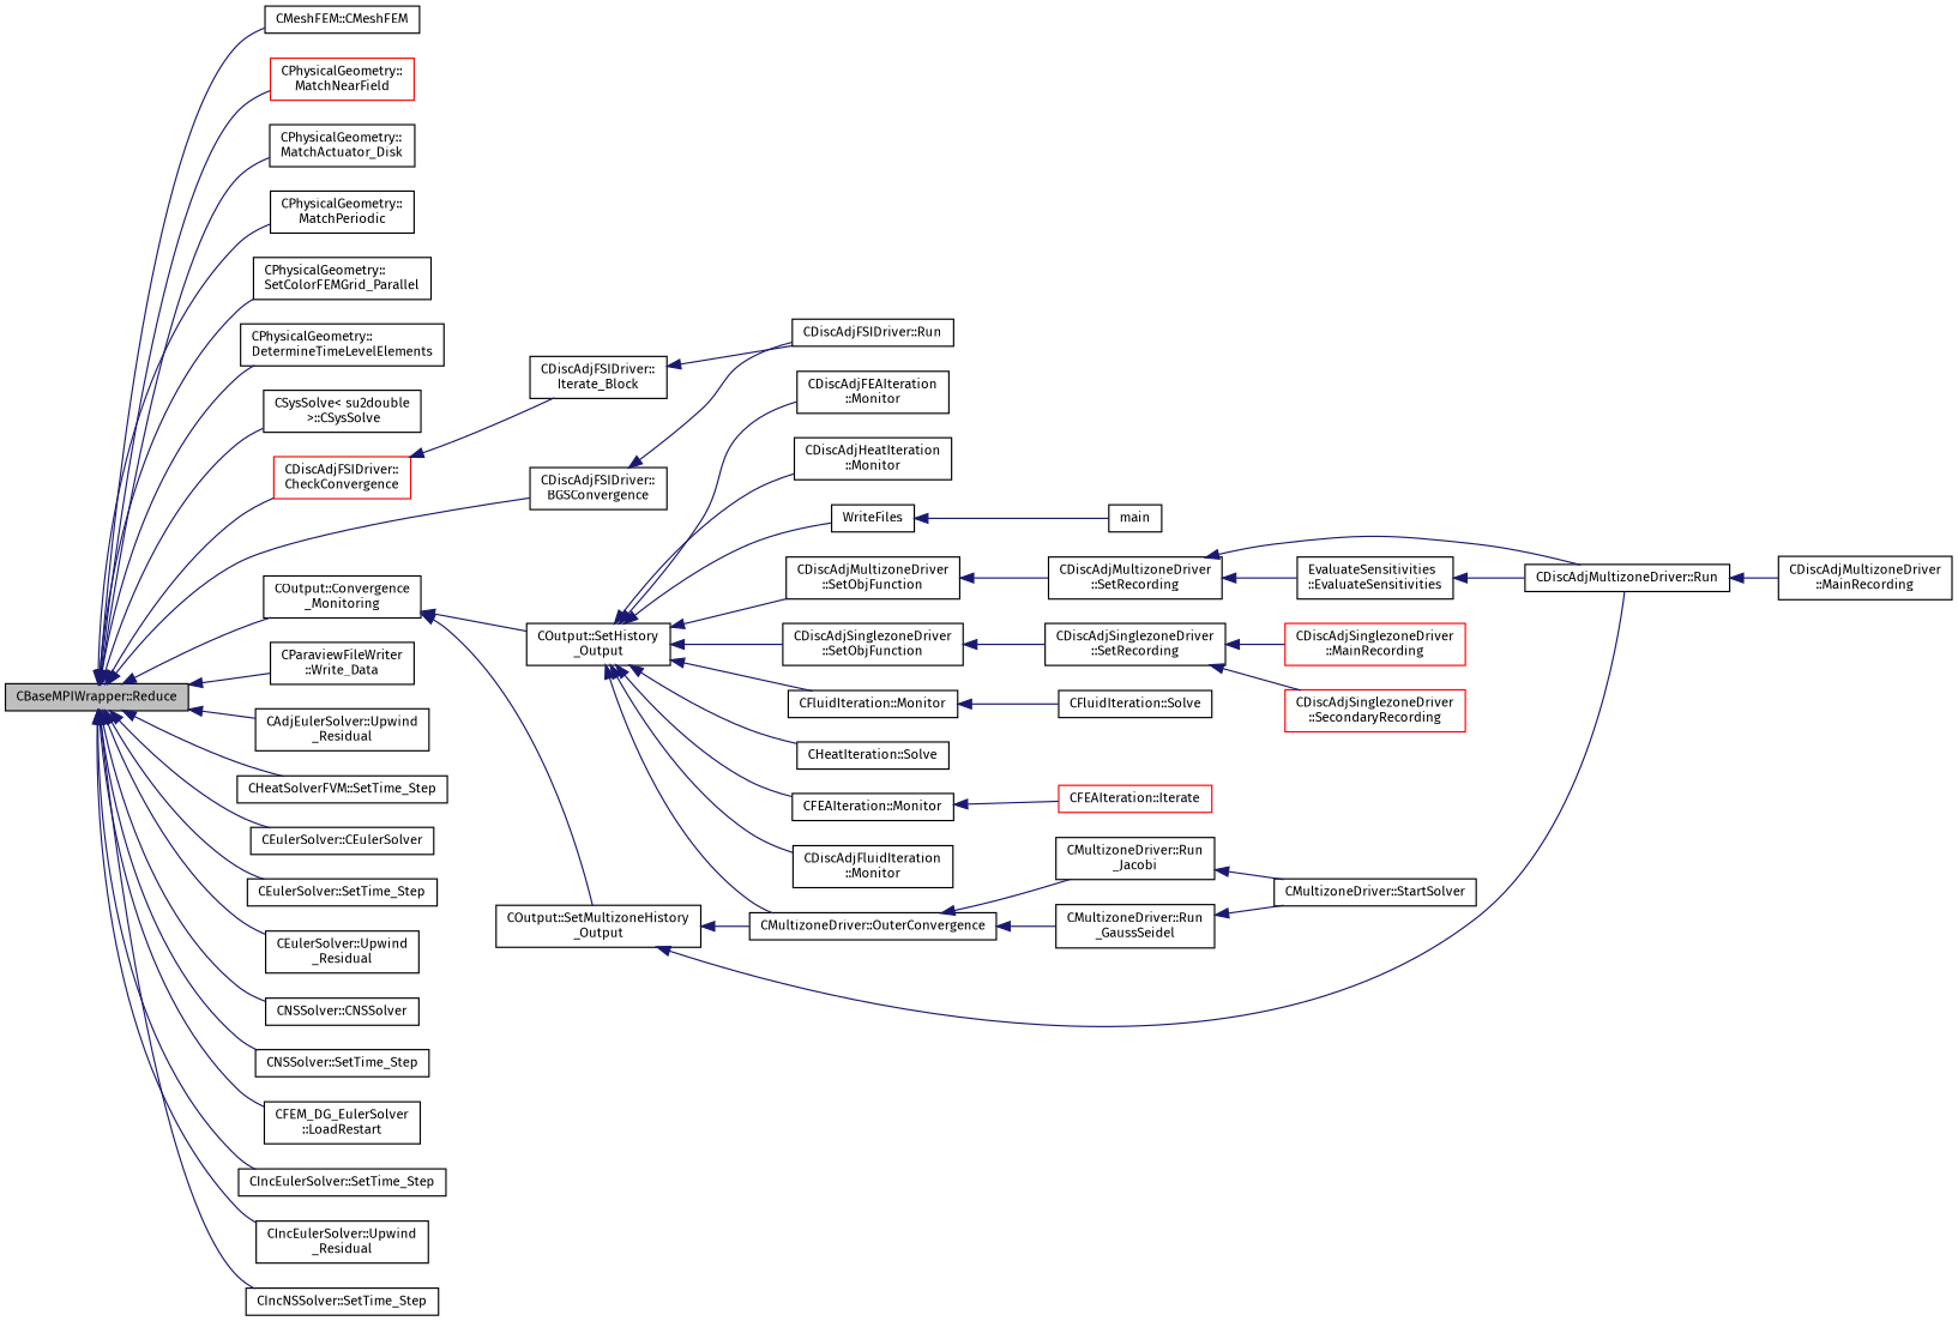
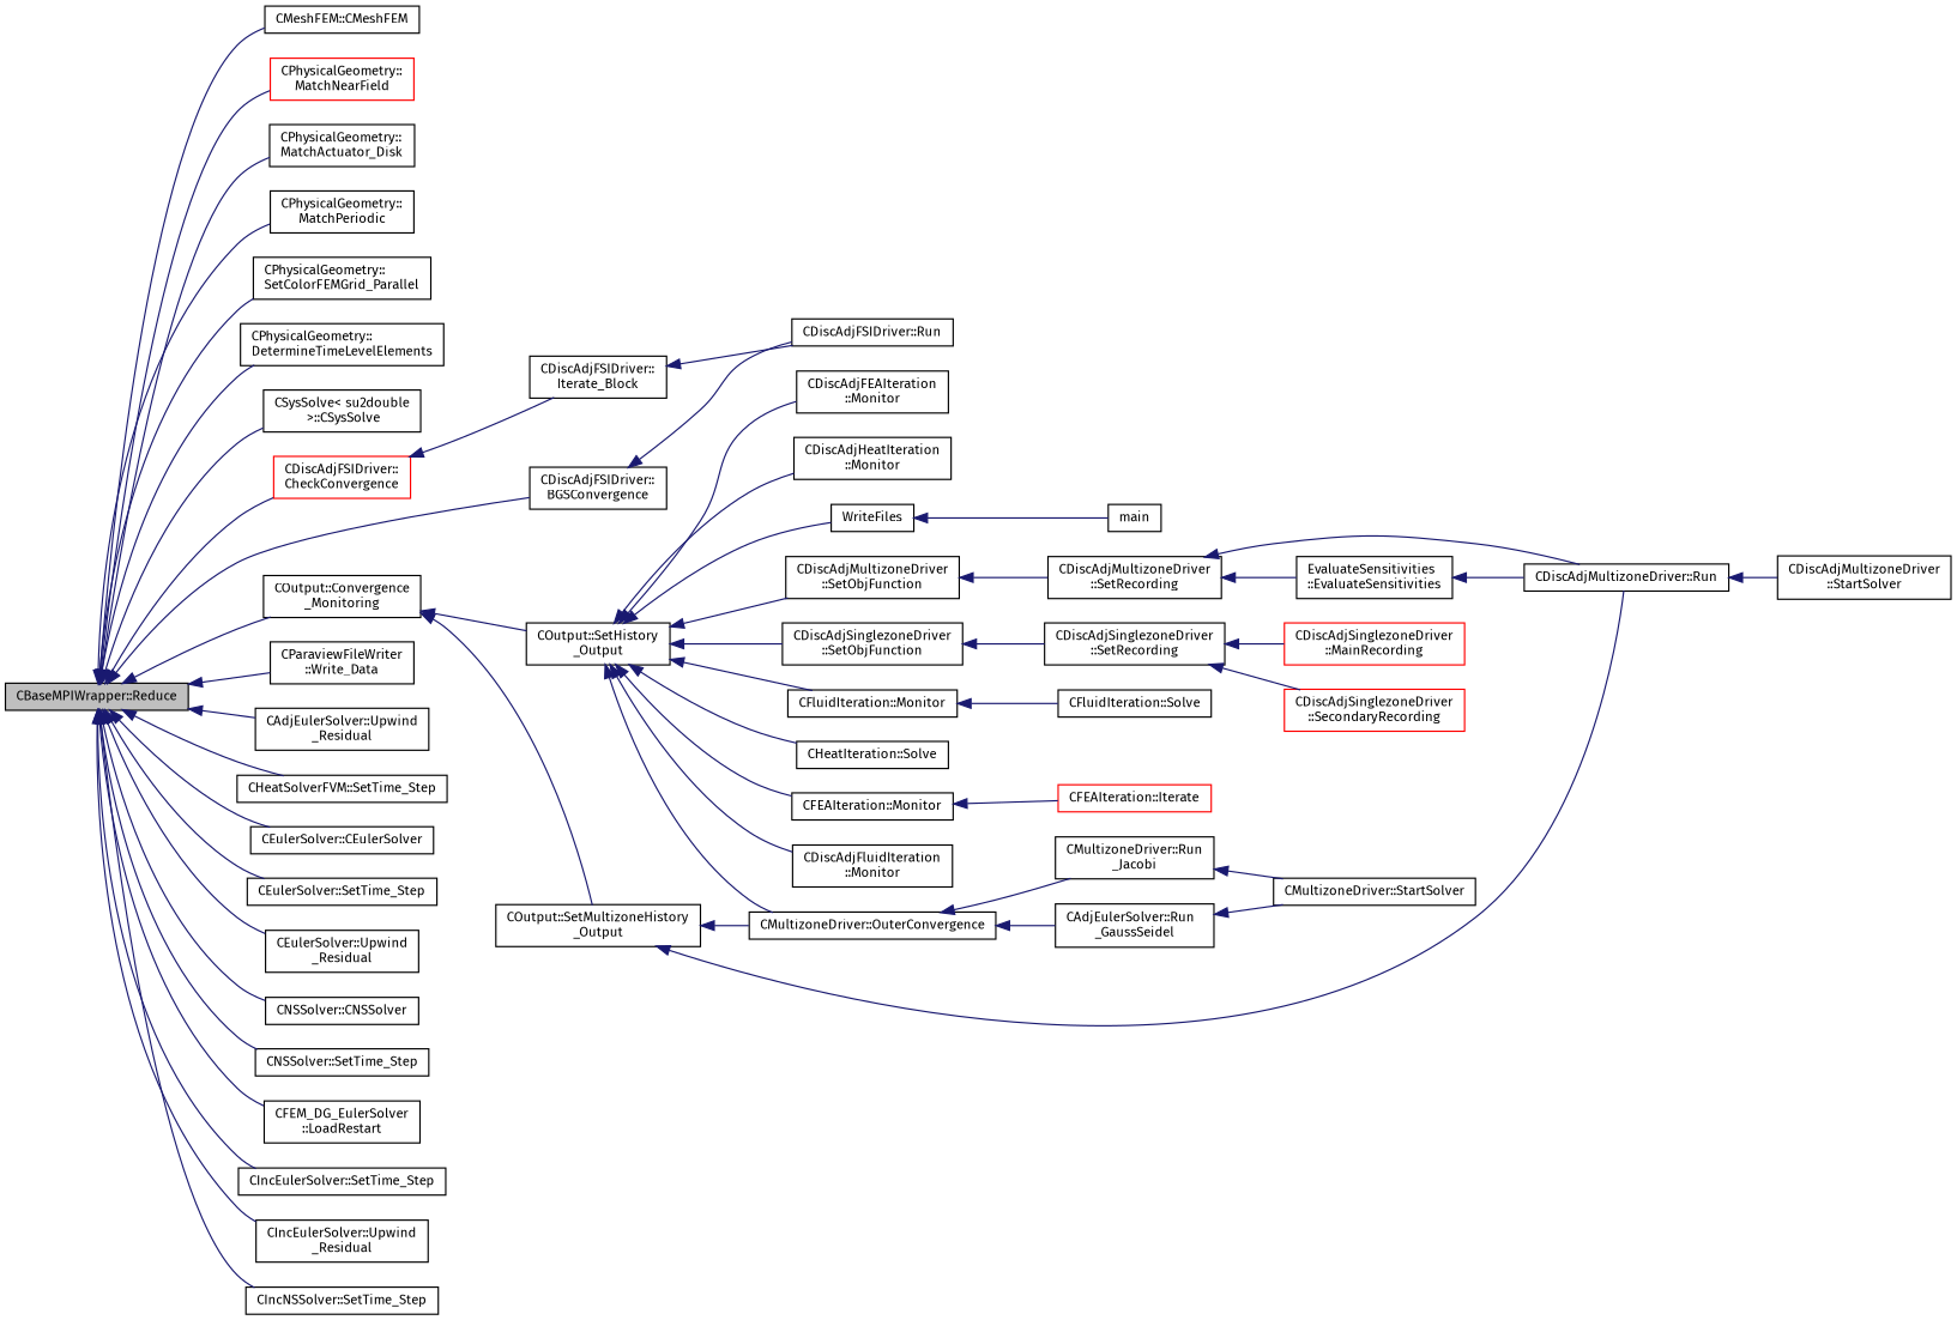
  digraph {
    fontname="Fira Sans"
    rankdir=LR
    node [color=black fillcolor=white fontname="Fira Sans" fontsize=10 shape=record style=filled]
    edge [color=midnightblue dir=back fontname="Fira Sans" fontsize=10 labelfontname=Helvetica labelfontsize=10 style=solid]
    n1 [fillcolor=grey75 fontcolor=black height=0.2 label="CBaseMPIWrapper::Reduce" width=0.4]
    n2 [height=0.2 label="CMeshFEM::CMeshFEM" width=0.4]
    n3 [color=red height=0.2 label="CPhysicalGeometry::\lMatchNearField" width=0.4]
    n4 [height=0.2 label="CPhysicalGeometry::\lMatchActuator_Disk" width=0.4]
    n5 [height=0.2 label="CPhysicalGeometry::\lMatchPeriodic" width=0.4]
    n6 [height=0.2 label="CPhysicalGeometry::\lSetColorFEMGrid_Parallel" width=0.4]
    n7 [height=0.2 label="CPhysicalGeometry::\lDetermineTimeLevelElements" width=0.4]
    n8 [height=0.2 label="CSysSolve\< su2double\l \>::CSysSolve" width=0.4]
    n9 [color=red height=0.2 label="CDiscAdjFSIDriver::\lCheckConvergence" width=0.4]
    n10 [height=0.2 label="CDiscAdjFSIDriver::\lBGSConvergence" width=0.4]
    n11 [height=0.2 label="COutput::Convergence\l_Monitoring" width=0.4]
    n12 [height=0.2 label="CParaviewFileWriter\l::Write_Data" width=0.4]
    n13 [height=0.2 label="CAdjEulerSolver::Upwind\l_Residual" width=0.4]
    n14 [height=0.2 label="CHeatSolverFVM::SetTime_Step" width=0.4]
    n15 [height=0.2 label="CEulerSolver::CEulerSolver" width=0.4]
    n16 [height=0.2 label="CEulerSolver::SetTime_Step" width=0.4]
    n17 [height=0.2 label="CEulerSolver::Upwind\l_Residual" width=0.4]
    n18 [height=0.2 label="CNSSolver::CNSSolver" width=0.4]
    n19 [height=0.2 label="CNSSolver::SetTime_Step" width=0.4]
    n20 [height=0.2 label="CFEM_DG_EulerSolver\l::LoadRestart" width=0.4]
    n21 [height=0.2 label="CIncEulerSolver::SetTime_Step" width=0.4]
    n22 [height=0.2 label="CIncEulerSolver::Upwind\l_Residual" width=0.4]
    n23 [height=0.2 label="CIncNSSolver::SetTime_Step" width=0.4]
    n24 [height=0.2 label="CDiscAdjFSIDriver::\lIterate_Block" width=0.4]
    n25 [height=0.2 label="CDiscAdjFSIDriver::Run" width=0.4]
    n26 [height=0.2 label="COutput::SetHistory\l_Output" width=0.4]
    n27 [height=0.2 label="COutput::SetMultizoneHistory\l_Output" width=0.4]
    n28 [height=0.2 label="CDiscAdjMultizoneDriver\l::SetObjFunction" width=0.4]
    n29 [height=0.2 label="CDiscAdjSinglezoneDriver\l::SetObjFunction" width=0.4]
    n30 [height=0.2 label="CMultizoneDriver::OuterConvergence" width=0.4]
    n31 [height=0.2 label="CFluidIteration::Monitor" width=0.4]
    n32 [height=0.2 label="CHeatIteration::Solve" width=0.4]
    n33 [height=0.2 label="CFEAIteration::Monitor" width=0.4]
    n34 [height=0.2 label="CDiscAdjFluidIteration\l::Monitor" width=0.4]
    n35 [height=0.2 label="CDiscAdjFEAIteration\l::Monitor" width=0.4]
    n36 [height=0.2 label="CDiscAdjHeatIteration\l::Monitor" width=0.4]
    n37 [height=0.2 label=WriteFiles width=0.4]
    n38 [height=0.2 label="CDiscAdjMultizoneDriver::Run" width=0.4]
    n39 [height=0.2 label="CDiscAdjMultizoneDriver\l::SetRecording" width=0.4]
    n40 [height=0.2 label="CDiscAdjSinglezoneDriver\l::SetRecording" width=0.4]
-   n41 [height=0.2 label="CMultizoneDriver::Run\l_GaussSeidel" width=0.4]
+   n41 [height=0.2 label="CAdjEulerSolver::Run\l_GaussSeidel" width=0.4]
    n42 [height=0.2 label="CMultizoneDriver::Run\l_Jacobi" width=0.4]
    n43 [height=0.2 label="CFluidIteration::Solve" width=0.4]
    n44 [color=red height=0.2 label="CFEAIteration::Iterate" width=0.4]
    n45 [height=0.2 label=main width=0.4]
    n46 [height=0.2 label="EvaluateSensitivities\l::EvaluateSensitivities" width=0.4]
-   n47 [height=0.2 label="CDiscAdjMultizoneDriver\l::MainRecording" width=0.4]
+   n47 [height=0.2 label="CDiscAdjMultizoneDriver\l::StartSolver" width=0.4]
    n48 [color=red height=0.2 label="CDiscAdjSinglezoneDriver\l::MainRecording" width=0.4]
    n49 [color=red height=0.2 label="CDiscAdjSinglezoneDriver\l::SecondaryRecording" width=0.4]
    n50 [height=0.2 label="CMultizoneDriver::StartSolver" width=0.4]
    n1 -> n2
    n1 -> n3
    n1 -> n4
    n1 -> n5
    n1 -> n6
    n1 -> n7
    n1 -> n8
    n1 -> n9
    n1 -> n10
    n1 -> n11
    n1 -> n12
    n1 -> n13
    n1 -> n14
    n1 -> n15
    n1 -> n16
    n1 -> n17
    n1 -> n18
    n1 -> n19
    n1 -> n20
    n1 -> n21
    n1 -> n22
    n1 -> n23
    n9 -> n24
    n10 -> n25
    n11 -> n26
    n11 -> n27
    n24 -> n25
    n26 -> n28
    n26 -> n29
    n26 -> n30
    n26 -> n31
    n26 -> n32
    n26 -> n33
    n26 -> n34
    n26 -> n35
    n26 -> n36
    n26 -> n37
    n27 -> n30
    n27 -> n38
    n28 -> n39
    n29 -> n40
    n30 -> n41
    n30 -> n42
    n31 -> n43
    n33 -> n44
    n37 -> n45
    n38 -> n47
    n39 -> n38
    n39 -> n46
    n40 -> n48
    n40 -> n49
    n41 -> n50
    n42 -> n50
    n46 -> n38
  }
